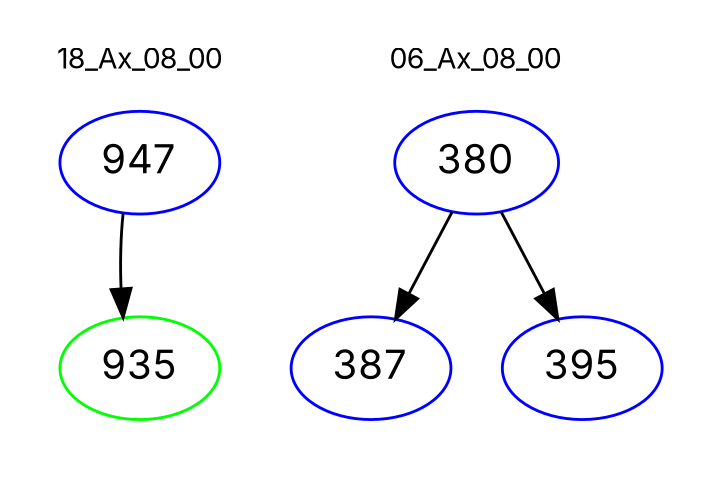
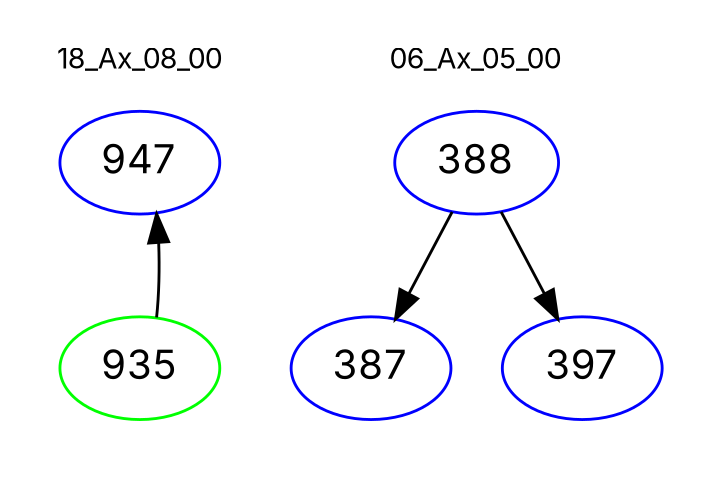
  digraph {
    fontname=Inter
    node [color=blue fontname=Inter]
    edge [color=black fontname=Inter]
    n1 [label=947]
    n2 [color=green label=935]
-   n3 [label=380]
+   n3 [label=388]
    n4 [label=387]
-   n5 [label=395]
+   n5 [label=397]
    subgraph cluster_1 {
      color=white
      fontsize=10
      label="18_Ax_08_00"
      n1
      n2
    }
    subgraph cluster_2 {
      color=white
      fontsize=10
-     label="06_Ax_08_00"
+     label="06_Ax_05_00"
      n3
      n4
      n5
    }
-   n1 -> n2
+   n2 -> n1
    n3 -> n4
    n3 -> n5
  }
